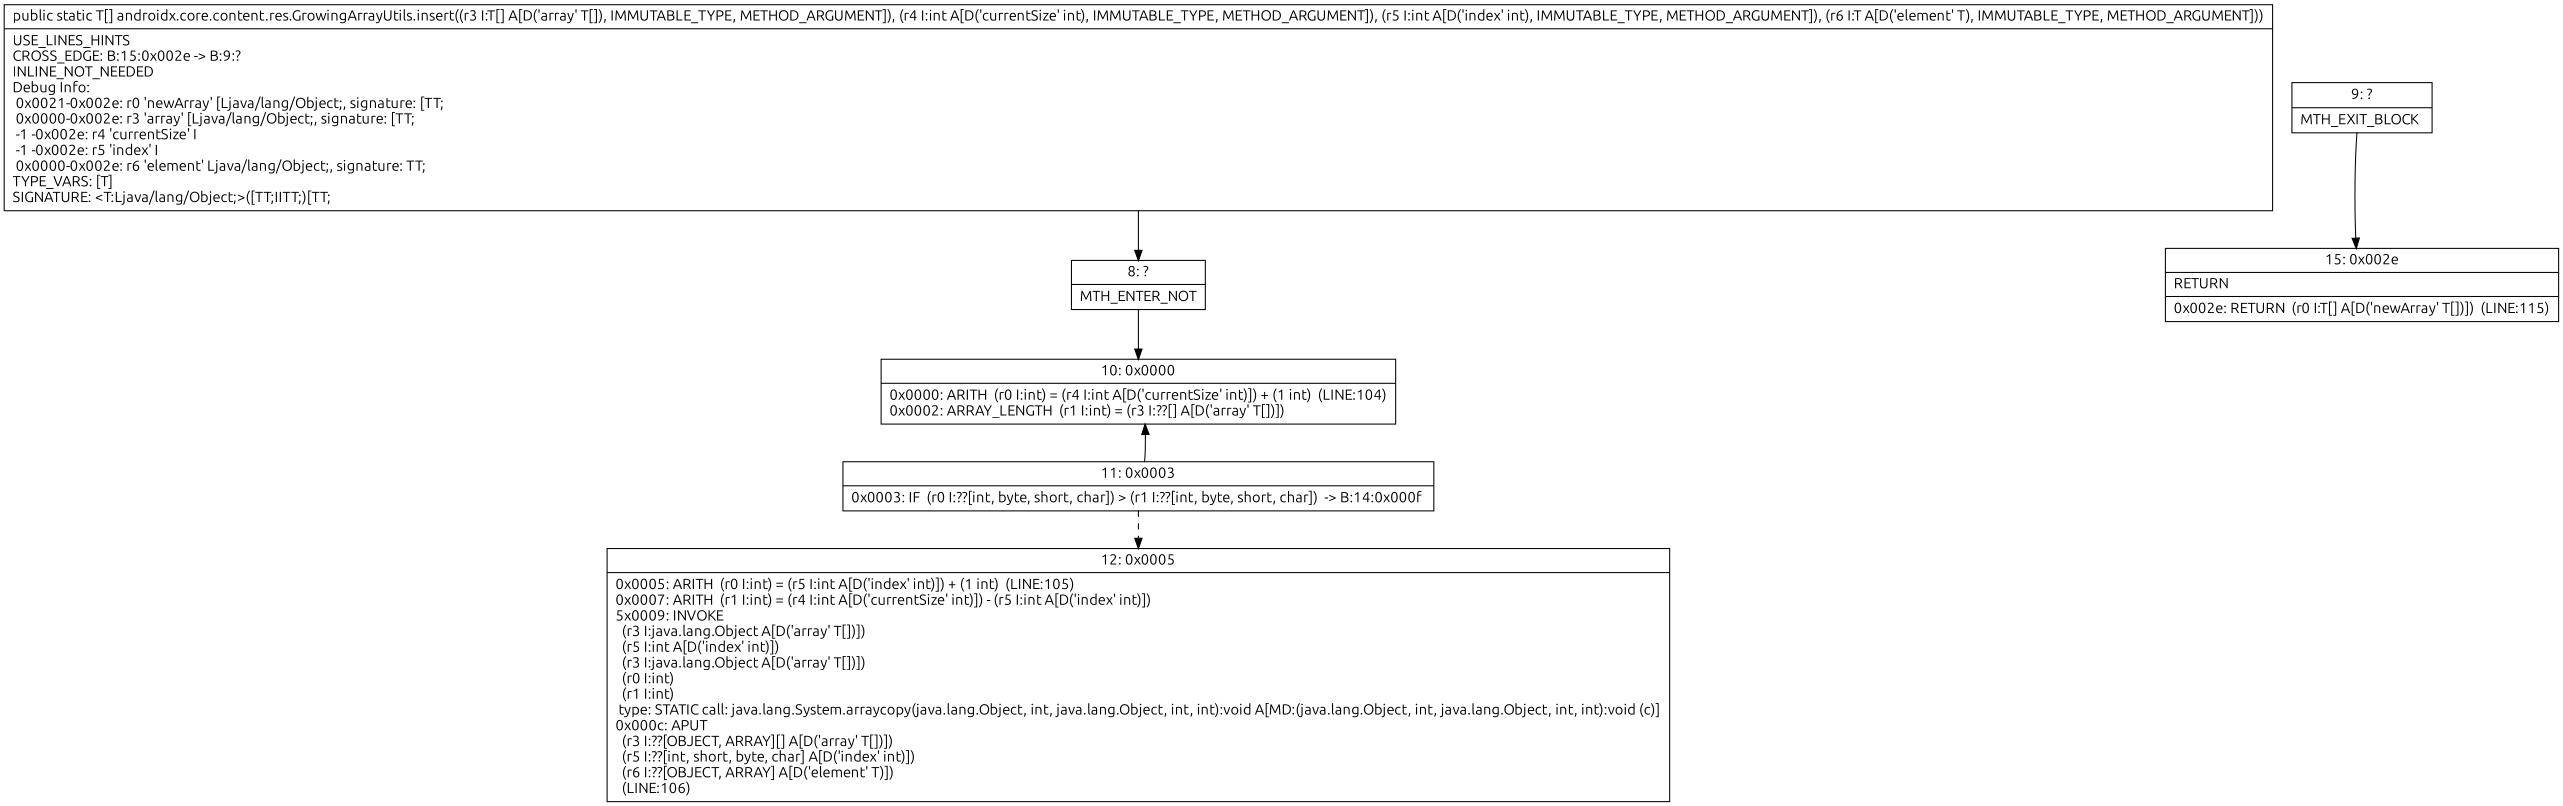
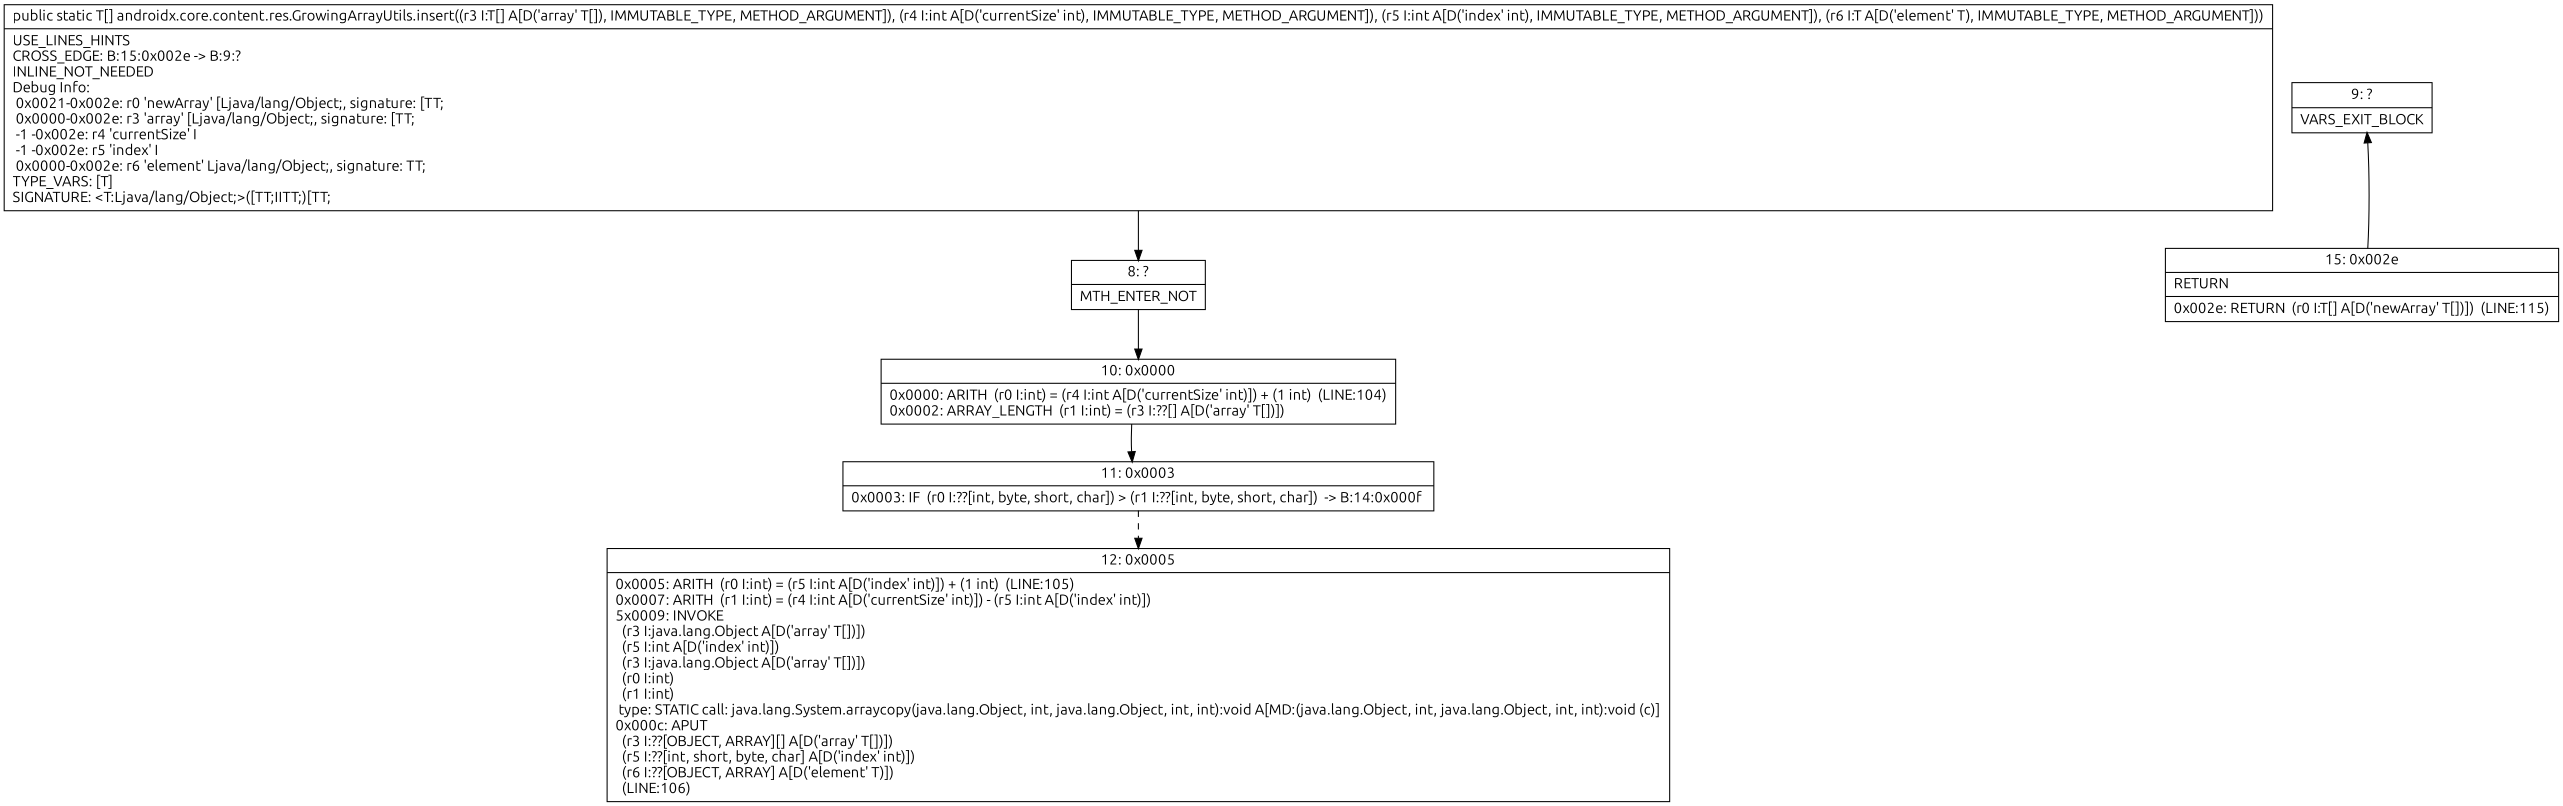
  digraph {
    fontname=Ubuntu
    node [fontname=Ubuntu shape=record]
    edge [fontname=Ubuntu]
    n1 [label="{8\:\ ?|MTH_ENTER_NOT\l}"]
    n2 [label="{10\:\ 0x0000|0x0000: ARITH  (r0 I:int) = (r4 I:int A[D('currentSize' int)]) + (1 int)  (LINE:104)\l0x0002: ARRAY_LENGTH  (r1 I:int) = (r3 I:??[] A[D('array' T[])]) \l}"]
    n3 [label="{11\:\ 0x0003|0x0003: IF  (r0 I:??[int, byte, short, char]) \> (r1 I:??[int, byte, short, char])  \-\> B:14:0x000f \l}"]
    n4 [label="{12\:\ 0x0005|0x0005: ARITH  (r0 I:int) = (r5 I:int A[D('index' int)]) + (1 int)  (LINE:105)\l0x0007: ARITH  (r1 I:int) = (r4 I:int A[D('currentSize' int)]) \- (r5 I:int A[D('index' int)]) \l5x0009: INVOKE  \l  (r3 I:java.lang.Object A[D('array' T[])])\l  (r5 I:int A[D('index' int)])\l  (r3 I:java.lang.Object A[D('array' T[])])\l  (r0 I:int)\l  (r1 I:int)\l type: STATIC call: java.lang.System.arraycopy(java.lang.Object, int, java.lang.Object, int, int):void A[MD:(java.lang.Object, int, java.lang.Object, int, int):void (c)]\l0x000c: APUT  \l  (r3 I:??[OBJECT, ARRAY][] A[D('array' T[])])\l  (r5 I:??[int, short, byte, char] A[D('index' int)])\l  (r6 I:??[OBJECT, ARRAY] A[D('element' T)])\l  (LINE:106)\l}"]
-   n5 [label="{9\:\ ?|MTH_EXIT_BLOCK\l}"]
+   n5 [label="{9\:\ ?|VARS_EXIT_BLOCK\l}"]
    n6 [label="{15\:\ 0x002e|RETURN\l|0x002e: RETURN  (r0 I:T[] A[D('newArray' T[])])  (LINE:115)\l}"]
    n7 [label="{public static T[] androidx.core.content.res.GrowingArrayUtils.insert((r3 I:T[] A[D('array' T[]), IMMUTABLE_TYPE, METHOD_ARGUMENT]), (r4 I:int A[D('currentSize' int), IMMUTABLE_TYPE, METHOD_ARGUMENT]), (r5 I:int A[D('index' int), IMMUTABLE_TYPE, METHOD_ARGUMENT]), (r6 I:T A[D('element' T), IMMUTABLE_TYPE, METHOD_ARGUMENT]))  | USE_LINES_HINTS\lCROSS_EDGE: B:15:0x002e \-\> B:9:?\lINLINE_NOT_NEEDED\lDebug Info:\l  0x0021\-0x002e: r0 'newArray' [Ljava\/lang\/Object;, signature: [TT;\l  0x0000\-0x002e: r3 'array' [Ljava\/lang\/Object;, signature: [TT;\l  \-1 \-0x002e: r4 'currentSize' I\l  \-1 \-0x002e: r5 'index' I\l  0x0000\-0x002e: r6 'element' Ljava\/lang\/Object;, signature: TT;\lTYPE_VARS: [T]\lSIGNATURE: \<T:Ljava\/lang\/Object;\>([TT;IITT;)[TT;\l}"]
    n1 -> n2
-   n3 -> n2
+   n2 -> n3
    n3 -> n4 [style=dashed]
-   n5 -> n6
+   n6 -> n5
    n7 -> n1
  }
